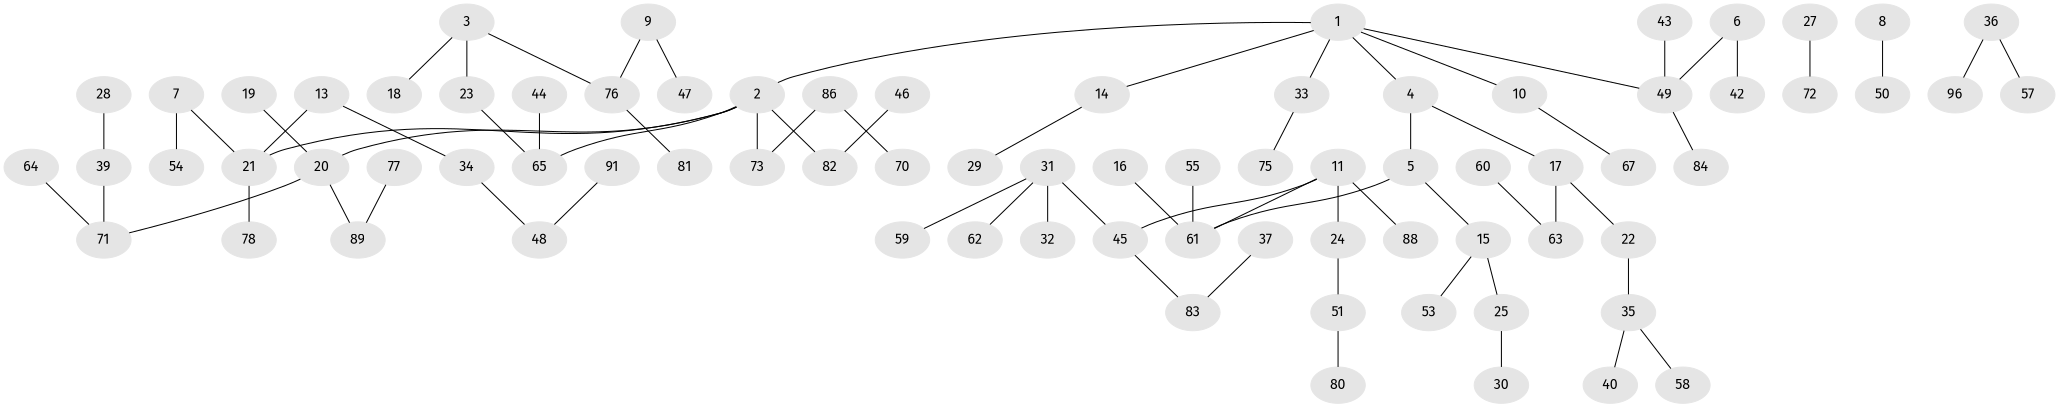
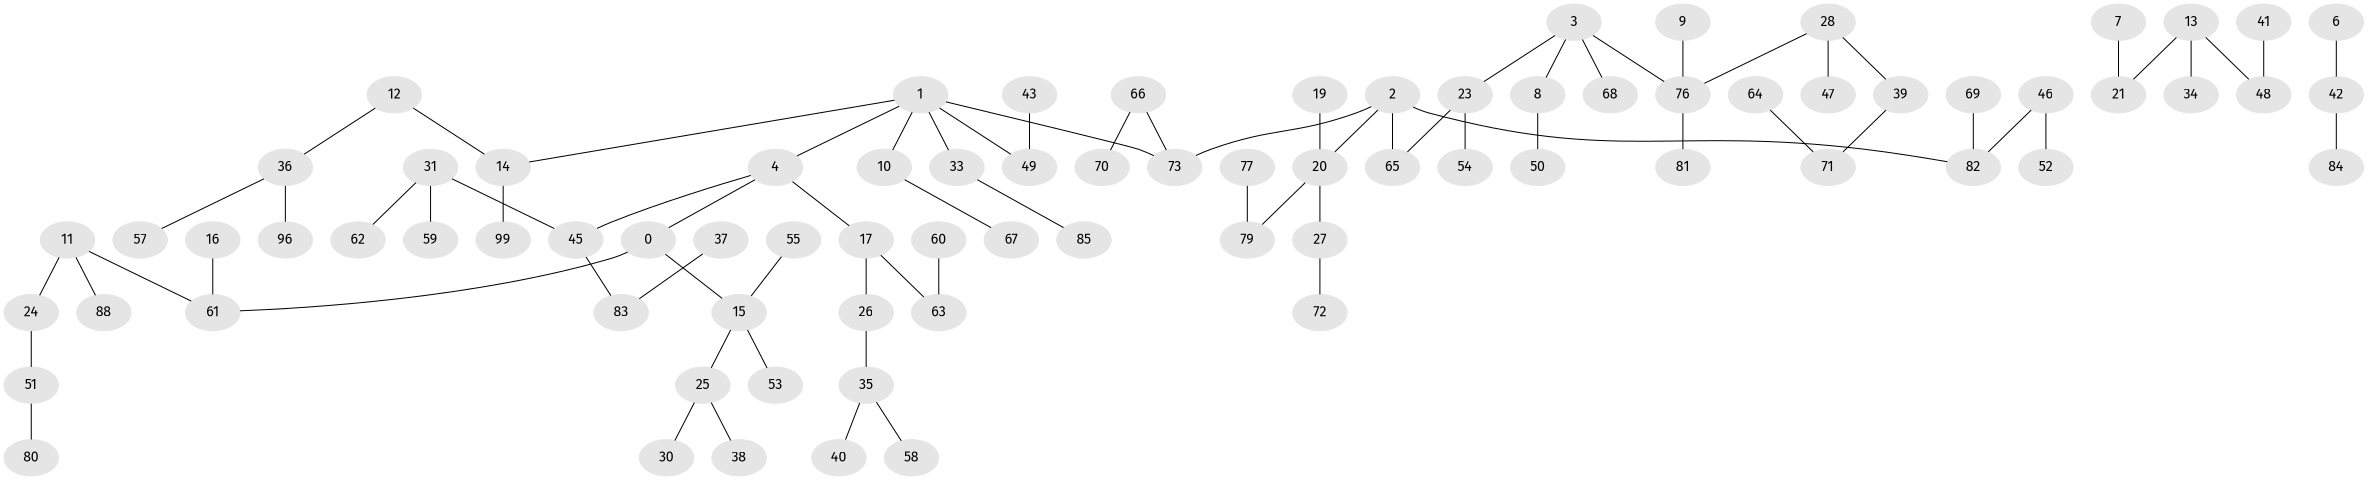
  graph {
    fontname="Fira Sans"
    node [color=gray90 fontname="Fira Sans" style=filled]
    edge [fontname="Fira Sans" weight=1.0]
    1
    2
    4
    10
    14
    33
    49
    20
    21
    65
    73
    82
-   5
+   5 [label=0]
    17
    45
    67
-   29
-   75
+   29 [label=99]
+   75 [label=85]
    27
-   79 [label=89]
-   78
+   79
    3
    8
-   18
+   18 [label=68]
    23
    76
    50
    54
    81
    15
    61
-   26 [label=22]
+   26
    63
    83
    25
    53
    6
    42
    n39 [label=84]
    7
    9
    11
    24
    n44 [label=88]
    51
+   12
    36
    n48 [label=96]
    57
    13
    34
    48
    30
+   38
    16
    35
    19
    72
    80
    40
    58
    28
    39
    47
    71
    31
-   32
    59
    62
    37
-   41 [label=91]
+   41
    43
-   44
    46
+   52
    55
    60
    64
-   66 [label=86]
+   66
    70
+   69
    77
-   1 -- 2
+   1 -- 73
    1 -- 4
    1 -- 10
    1 -- 14
    1 -- 33
    1 -- 49
    2 -- 20
-   2 -- 21
    2 -- 65
    2 -- 73
    2 -- 82
    4 -- 5
    4 -- 17
-   11 -- 45
+   4 -- 45
    10 -- 67
    14 -- 29
    33 -- 75
-   20 -- 71
+   20 -- 27
    20 -- 79
-   21 -- 78
    5 -- 15
    5 -- 61
    17 -- 26
    17 -- 63
    45 -- 83
    27 -- 72
+   3 -- 8
    3 -- 18
    3 -- 23
    3 -- 76
    8 -- 50
    23 -- 65
-   7 -- 54
+   23 -- 54
    76 -- 81
    15 -- 25
    15 -- 53
    26 -- 35
    25 -- 30
-   6 -- 49
+   25 -- 38
    6 -- 42
-   49 -- n39
+   42 -- n39
    7 -- 21
    9 -- 76
    11 -- 61
    11 -- 24
    11 -- n44
    24 -- 51
    51 -- 80
+   12 -- 14
+   12 -- 36
    36 -- n48
    36 -- 57
    13 -- 21
    13 -- 34
-   34 -- 48
+   13 -- 48
    16 -- 61
    35 -- 40
    35 -- 58
    19 -- 20
+   28 -- 76
    28 -- 39
-   9 -- 47
+   28 -- 47
    39 -- 71
    31 -- 45
-   31 -- 32
    31 -- 59
    31 -- 62
    37 -- 83
    41 -- 48
    43 -- 49
-   44 -- 65
    46 -- 82
-   55 -- 61
+   46 -- 52
+   55 -- 15
    60 -- 63
    64 -- 71
    66 -- 73
    66 -- 70
+   69 -- 82
    77 -- 79
  }
